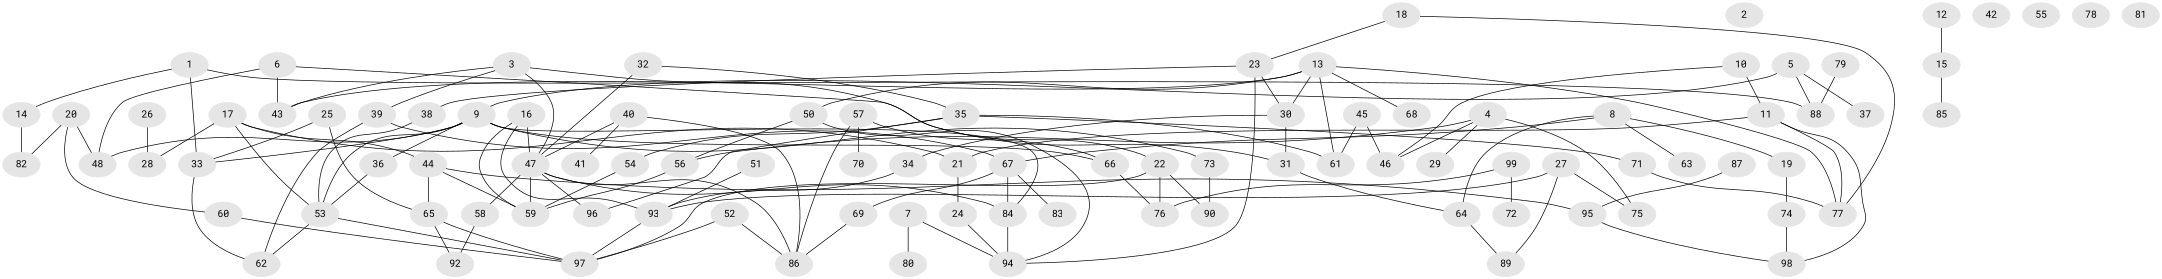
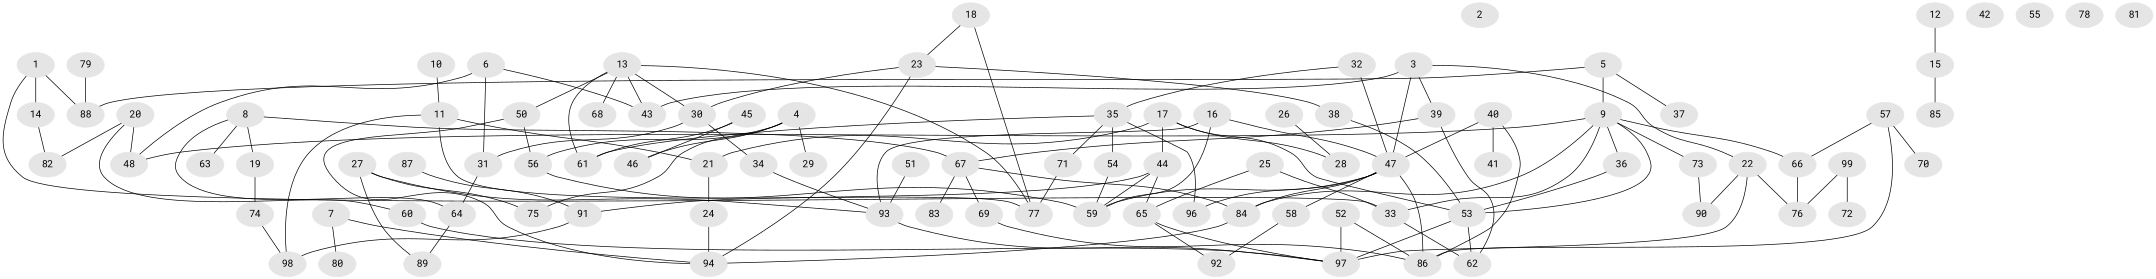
  graph {
    fontname="Roboto Mono"
    node [color=gray90 fontname="Roboto Mono" style=filled]
    edge [fontname="Roboto Mono"]
    1
    14
    33
    88
    82
    62
    2
    3
    22
    39
    43
    47
    76
    90
    97
    67
    84
    59
    96
    86
    58
    4
    29
    46
    56
    75
    5
    9
    37
    48
    36
    53
    66
    73
    6
    31
    64
    7
    80
    94
    8
    19
    63
    74
    89
    69
    83
    10
    11
    21
    77
    98
    24
    12
    15
    85
    13
    30
    50
    61
    68
    34
    16
    93
    17
    28
    44
    65
-   91 [label=95]
+   91
    18
    23
    38
    20
    60
    25
    92
    26
    27
    32
    35
    54
    71
    40
    41
    42
    45
    n87 [label=99]
    72
    51
    52
    55
    57
    70
    78
    79
    81
    87
    1 -- 14
    1 -- 33
    1 -- 88
    14 -- 82
    33 -- 62
    3 -- 22
    3 -- 39
    3 -- 43
    3 -- 47
    22 -- 76
    22 -- 90
    22 -- 97
    39 -- 62
    39 -- 67
    47 -- 84
    47 -- 59
    47 -- 96
    47 -- 86
    47 -- 58
    67 -- 84
    67 -- 69
    67 -- 83
    84 -- 94
    58 -- 92
    4 -- 29
    4 -- 46
    4 -- 56
    4 -- 75
    56 -- 59
    5 -- 88
    5 -- 9
    5 -- 37
    9 -- 33
    9 -- 84
    9 -- 48
    9 -- 36
    9 -- 53
    9 -- 66
    9 -- 73
    36 -- 53
    53 -- 62
    53 -- 97
    66 -- 76
    73 -- 90
    6 -- 43
    6 -- 48
    6 -- 31
    31 -- 64
    64 -- 89
    7 -- 80
    7 -- 94
    8 -- 67
    8 -- 64
    8 -- 19
    8 -- 63
    19 -- 74
    74 -- 98
    69 -- 86
-   10 -- 46
    10 -- 11
    11 -- 21
    11 -- 77
    11 -- 98
    21 -- 24
    24 -- 94
    12 -- 15
    15 -- 85
    13 -- 43
    13 -- 77
    13 -- 30
    13 -- 50
    13 -- 61
    13 -- 68
    30 -- 31
    30 -- 34
    50 -- 56
    50 -- 94
    34 -- 93
    16 -- 47
    16 -- 59
    16 -- 93
    93 -- 97
    17 -- 53
    17 -- 21
    17 -- 28
    17 -- 44
    44 -- 59
    44 -- 65
    44 -- 91
    65 -- 97
    65 -- 92
    91 -- 98
    18 -- 77
    18 -- 23
    23 -- 94
    23 -- 30
    23 -- 38
    38 -- 53
    20 -- 82
    20 -- 48
    20 -- 60
    60 -- 97
    25 -- 33
    25 -- 65
    26 -- 28
    27 -- 75
    27 -- 89
    27 -- 93
    32 -- 47
    32 -- 35
    35 -- 96
    35 -- 61
    35 -- 54
    35 -- 71
    54 -- 59
    71 -- 77
    40 -- 47
    40 -- 86
    40 -- 41
    45 -- 46
    45 -- 61
    n87 -- 76
    n87 -- 72
    51 -- 93
    52 -- 97
    52 -- 86
    57 -- 86
    57 -- 66
    57 -- 70
    79 -- 88
    87 -- 91
  }
